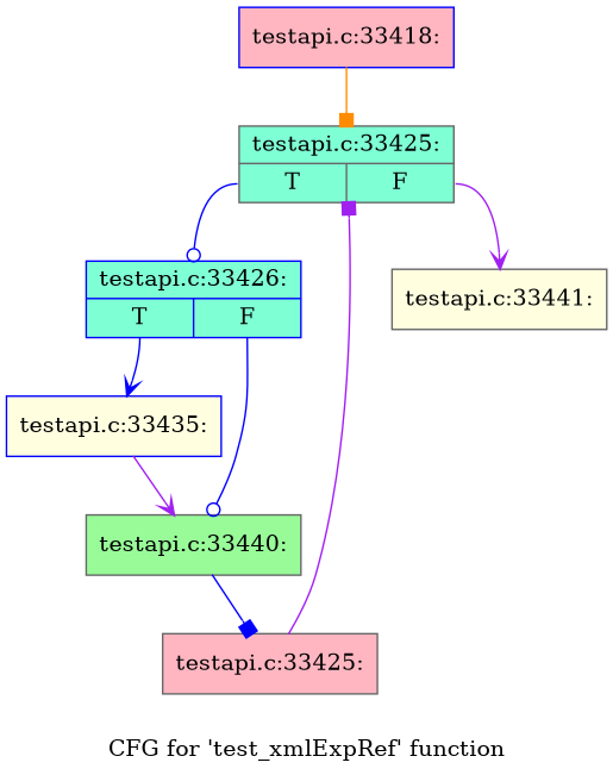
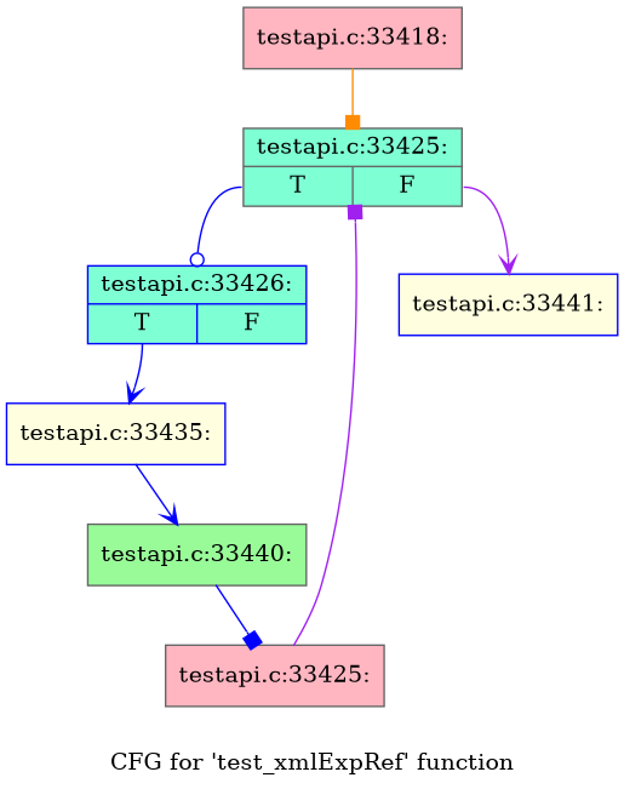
  digraph {
    label="CFG for 'test_xmlExpRef' function"
    node [color=gray40 fillcolor=lightpink shape=record style=filled]
    edge [arrowhead=box color=blue]
-   n1 [color=blue label="{testapi.c:33418:}"]
+   n1 [label="{testapi.c:33418:}"]
    n2 [fillcolor=aquamarine label="{testapi.c:33425:|{<s0>T|<s1>F}}"]
    n3 [color=blue fillcolor=aquamarine label="{testapi.c:33426:|{<s0>T|<s1>F}}"]
-   n4 [fillcolor=lightyellow label="{testapi.c:33441:}"]
+   n4 [color=blue fillcolor=lightyellow label="{testapi.c:33441:}"]
    n5 [color=blue fillcolor=lightyellow label="{testapi.c:33435:}"]
    n6 [fillcolor=palegreen label="{testapi.c:33440:}"]
    n7 [label="{testapi.c:33425:}"]
    n1 -> n2 [color=darkorange]
    n2 -> n3 [arrowhead=odot tailport=s0]
    n2 -> n4 [arrowhead=vee color=purple tailport=s1]
    n3 -> n5 [arrowhead=vee tailport=s0]
-   n3 -> n6 [arrowhead=odot tailport=s1]
-   n5 -> n6 [arrowhead=vee color=purple]
+   n5 -> n6 [arrowhead=vee]
    n6 -> n7
    n7 -> n2 [color=purple]
  }
